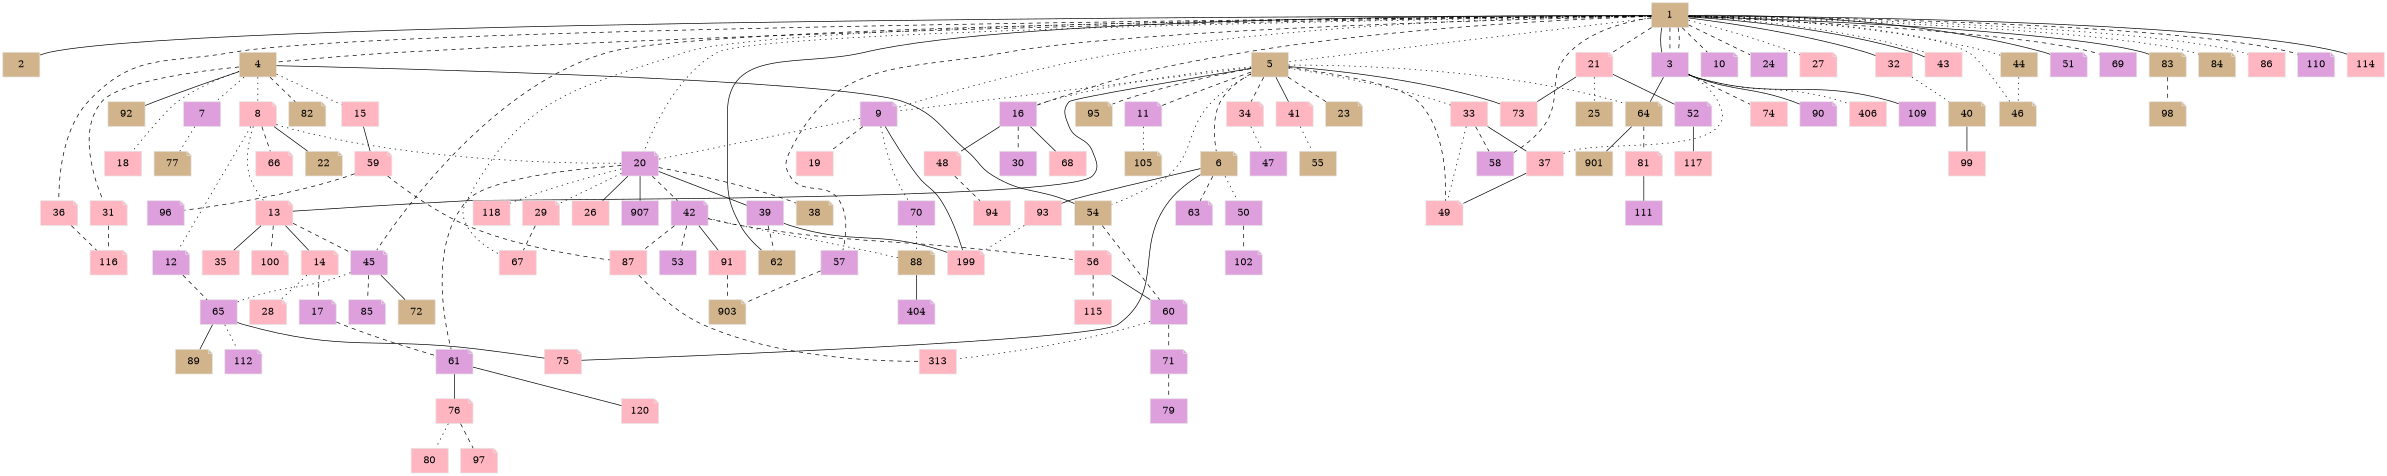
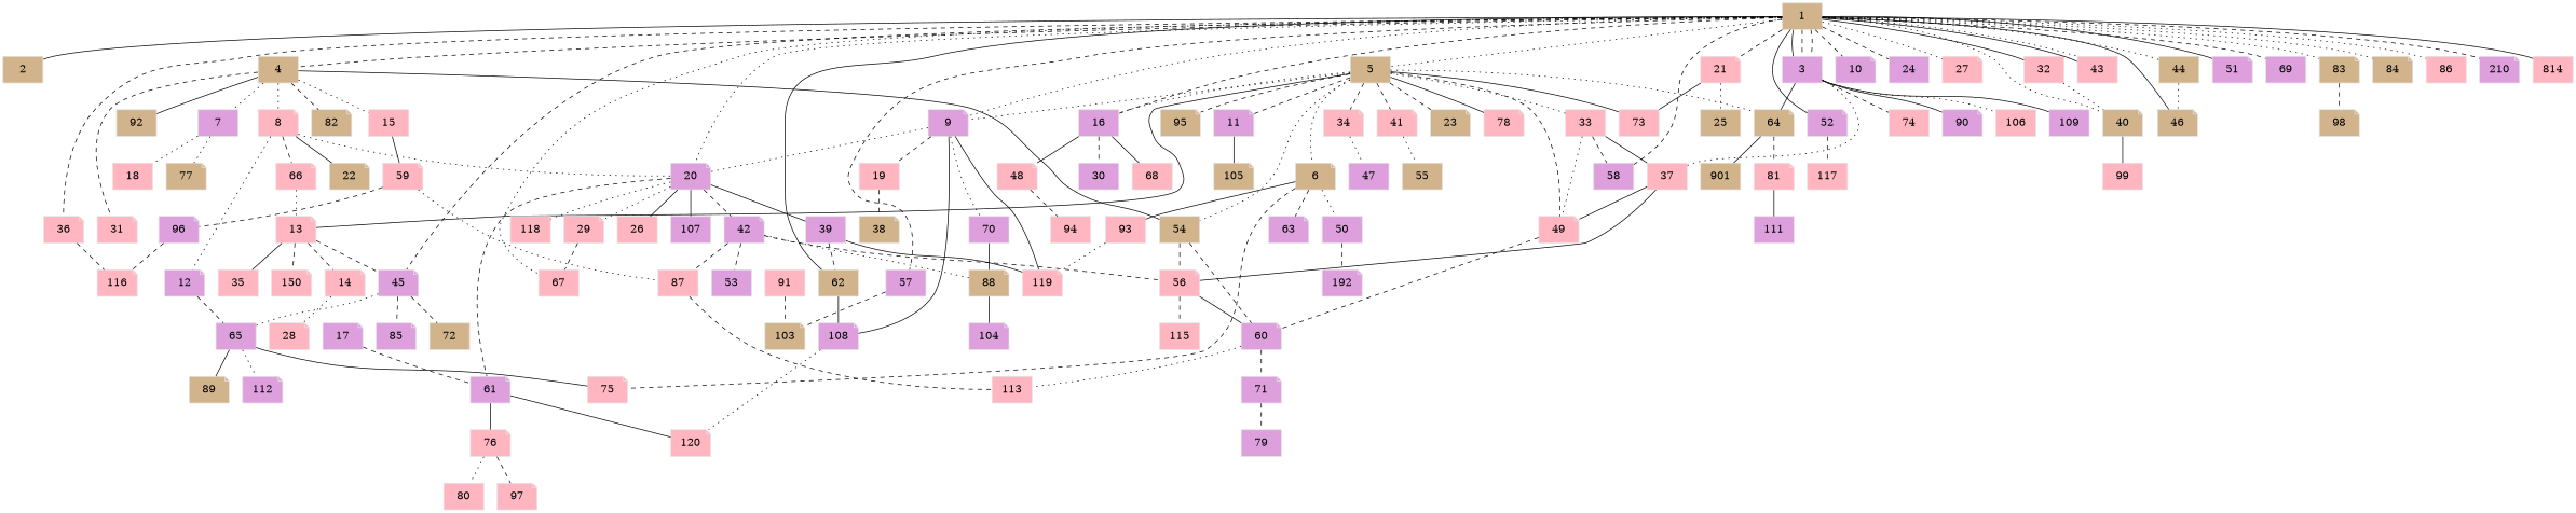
  graph {
    node [color=gray90 fillcolor=lightpink shape=note style=filled]
    edge [style=dashed]
    1 [fillcolor=tan shape=box]
    2 [fillcolor=tan shape=box]
    3 [fillcolor=plum shape=box]
    4 [fillcolor=tan shape=box]
    5 [fillcolor=tan shape=box]
    9 [fillcolor=plum]
    10 [fillcolor=plum]
    16 [fillcolor=plum shape=box]
    20 [fillcolor=plum]
    21
    24 [fillcolor=plum shape=box]
    27
    32 [shape=box]
    36
    40 [fillcolor=tan]
    43 [shape=box]
    44 [fillcolor=tan shape=box]
    45 [fillcolor=plum]
    46 [fillcolor=tan]
    51 [fillcolor=plum]
    52 [fillcolor=plum]
    57 [fillcolor=plum shape=box]
    58 [fillcolor=plum shape=box]
    62 [fillcolor=tan shape=box]
    67 [shape=box]
    69 [fillcolor=plum shape=box]
    83 [fillcolor=tan]
    84 [fillcolor=tan]
    86 [shape=box]
-   110 [fillcolor=plum]
-   114 [shape=box]
+   110 [fillcolor=plum label=210]
+   114 [shape=box label=814]
    37 [shape=box]
    64 [fillcolor=tan]
    74 [shape=box]
    90 [fillcolor=plum]
-   106 [shape=box label=406]
+   106 [shape=box]
    109 [fillcolor=plum shape=box]
    7 [fillcolor=plum shape=box]
    8
    15 [shape=box]
    18 [shape=box]
    31
    54 [fillcolor=tan shape=box]
    82 [fillcolor=tan]
    92 [fillcolor=tan shape=box]
    6 [fillcolor=tan]
    11 [fillcolor=plum]
    13
    23 [fillcolor=tan]
    33 [shape=box]
    34
    41
    49
    73 [shape=box]
+   78
    95 [fillcolor=tan]
    19 [shape=box]
    70 [fillcolor=plum shape=box]
-   119 [label=199]
+   108 [fillcolor=plum]
+   119
    30 [fillcolor=plum shape=box]
    48
    68 [shape=box]
    61 [fillcolor=plum]
    26 [shape=box]
    29
    38 [fillcolor=tan]
    39 [fillcolor=plum shape=box]
    42 [fillcolor=plum]
-   107 [fillcolor=plum shape=box label=907]
+   107 [fillcolor=plum shape=box]
    118 [shape=box]
    25 [fillcolor=tan shape=box]
    116
    99 [shape=box]
    65 [fillcolor=plum shape=box]
    72 [fillcolor=tan shape=box]
    85 [fillcolor=plum]
    117 [shape=box]
-   103 [fillcolor=tan label=903]
+   103 [fillcolor=tan]
    98 [fillcolor=tan]
    56
    81
    n83 [fillcolor=tan label=901 shape=box]
    77 [fillcolor=tan]
    12 [fillcolor=plum]
    22 [fillcolor=tan]
    66
    59
    60 [fillcolor=plum]
    50 [fillcolor=plum shape=box]
    63 [fillcolor=plum]
    75
    93 [shape=box]
    105 [fillcolor=tan]
    14
    35 [shape=box]
-   100
+   100 [label=150]
    47 [fillcolor=plum shape=box]
    55 [fillcolor=tan shape=box]
-   102 [fillcolor=plum]
+   102 [fillcolor=plum label=192]
    88 [fillcolor=tan]
    120
    89 [fillcolor=tan]
    112 [fillcolor=plum]
    17 [fillcolor=plum]
    28
    87 [shape=box]
    96 [fillcolor=plum]
    94 [shape=box]
    76
    53 [fillcolor=plum shape=box]
    91 [shape=box]
    115 [shape=box]
-   113 [shape=box label=313]
-   104 [fillcolor=plum label=404]
+   113 [shape=box]
+   104 [fillcolor=plum]
    71 [fillcolor=plum]
    79 [fillcolor=plum shape=box]
    80 [shape=box]
    97
    111 [fillcolor=plum shape=box]
    1 -- 2 [style=solid]
    1 -- 3 [style=solid]
    1 -- 3
    1 -- 3
    1 -- 4
    1 -- 5 [style=dotted]
    1 -- 9 [style=dotted]
    1 -- 10
    1 -- 16
    1 -- 20 [style=dotted]
    1 -- 21
    1 -- 24
    1 -- 27 [style=dotted]
    1 -- 32 [style=solid]
    1 -- 36
+   1 -- 40 [style=dotted]
    1 -- 43 [style=solid]
    1 -- 43 [style=dotted]
    1 -- 44 [style=dotted]
    1 -- 45
-   1 -- 46 [style=dotted]
+   1 -- 46 [style=solid]
    1 -- 51 [style=solid]
-   21 -- 52 [style=solid]
+   1 -- 52 [style=solid]
    1 -- 57
    1 -- 58
    1 -- 62 [style=solid]
    1 -- 67 [style=dotted]
    1 -- 69
-   1 -- 83 [style=solid]
+   1 -- 83 [style=dotted]
    1 -- 84 [style=dotted]
    1 -- 86 [style=dotted]
    1 -- 110
    1 -- 114 [style=solid]
    3 -- 37 [style=dotted]
    3 -- 64 [style=solid]
    3 -- 74
    3 -- 90 [style=solid]
    3 -- 106 [style=dotted]
    3 -- 109 [style=solid]
    4 -- 7 [style=dotted]
    4 -- 8 [style=dotted]
    4 -- 15 [style=dotted]
-   4 -- 18 [style=dotted]
+   7 -- 18 [style=dotted]
    4 -- 31
    4 -- 54 [style=solid]
    4 -- 82
    4 -- 92 [style=solid]
    5 -- 9 [style=dotted]
    5 -- 16 [style=dotted]
    5 -- 64 [style=dotted]
    5 -- 54 [style=dotted]
-   5 -- 6
+   5 -- 6 [style=dotted]
    5 -- 11
    5 -- 13 [style=solid]
    5 -- 23
    5 -- 33 [style=dotted]
    5 -- 34
-   5 -- 41 [style=solid]
+   5 -- 41
    5 -- 49
    5 -- 73 [style=solid]
+   5 -- 78 [style=solid]
    5 -- 95
    9 -- 20 [style=dotted]
    9 -- 19
    9 -- 70 [style=dotted]
+   9 -- 108 [style=solid]
    9 -- 119 [style=solid]
    16 -- 30
    16 -- 48 [style=solid]
    16 -- 68 [style=solid]
    20 -- 61
    20 -- 26 [style=solid]
    20 -- 29 [style=dotted]
-   20 -- 38
+   19 -- 38
    20 -- 39 [style=solid]
    20 -- 42
    20 -- 107 [style=solid]
    20 -- 118 [style=dotted]
    21 -- 73 [style=solid]
    21 -- 25 [style=dotted]
    32 -- 40 [style=dotted]
    36 -- 116
    40 -- 99 [style=solid]
    44 -- 46 [style=dotted]
    45 -- 65 [style=dotted]
-   45 -- 72 [style=solid]
+   45 -- 72
    45 -- 85
-   52 -- 117 [style=solid]
+   52 -- 117
    57 -- 103
+   62 -- 108 [style=solid]
    83 -- 98
    37 -- 49 [style=solid]
+   37 -- 56 [style=solid]
    64 -- 81
    64 -- n83 [style=solid]
    7 -- 77 [style=dotted]
    8 -- 20 [style=dotted]
-   8 -- 13 [style=dotted]
+   66 -- 13 [style=dotted]
    8 -- 12 [style=dotted]
    8 -- 22 [style=solid]
    8 -- 66
    15 -- 59 [style=solid]
    54 -- 56
    54 -- 60
    6 -- 50 [style=dotted]
    6 -- 63
-   6 -- 75 [style=solid]
+   6 -- 75
    6 -- 93 [style=solid]
-   11 -- 105 [style=dotted]
+   11 -- 105 [style=solid]
    13 -- 45
-   13 -- 14 [style=solid]
+   13 -- 14
    13 -- 35 [style=solid]
    13 -- 100
    33 -- 58
    33 -- 37 [style=solid]
    33 -- 49 [style=dotted]
    34 -- 47 [style=dotted]
    41 -- 55 [style=dotted]
-   70 -- 88 [style=dotted]
+   49 -- 60
+   70 -- 88 [style=solid]
+   108 -- 120 [style=dotted]
    48 -- 94
    61 -- 120 [style=solid]
    61 -- 76 [style=solid]
    29 -- 67
    39 -- 62
    39 -- 119 [style=solid]
    42 -- 56
    42 -- 88 [style=dotted]
    42 -- 87
    42 -- 53
-   42 -- 91 [style=solid]
    65 -- 75 [style=solid]
    65 -- 89 [style=solid]
    65 -- 112 [style=dotted]
    56 -- 60 [style=solid]
    56 -- 115
    81 -- 111 [style=solid]
    12 -- 65
-   59 -- 87
+   59 -- 87 [style=dotted]
    59 -- 96
    60 -- 113 [style=dotted]
    60 -- 71
    50 -- 102
    93 -- 119 [style=dotted]
-   14 -- 17
    14 -- 28 [style=dotted]
    88 -- 104 [style=solid]
    17 -- 61
    87 -- 113
-   31 -- 116
+   96 -- 116
    76 -- 80 [style=dotted]
    76 -- 97
    91 -- 103
    71 -- 79
  }
